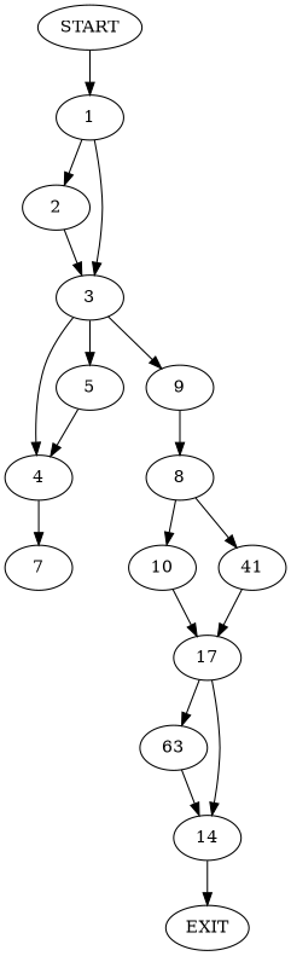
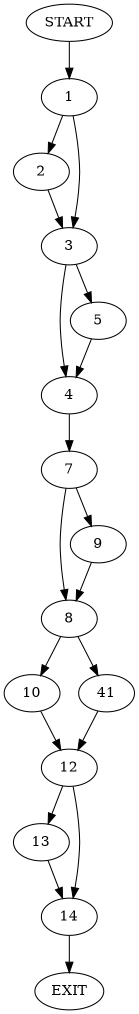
  digraph {
    n1 [label=START]
    1
    2
    3
    n5 [label=EXIT]
    4
    5
    7
    8
    9
    10
    n12 [label=41]
-   12 [label=17]
-   13 [label=63]
+   12
+   13
    14
    n1 -> 1
    1 -> 2
    1 -> 3
    2 -> 3
    3 -> 4
    3 -> 5
    4 -> 7
    5 -> 4
-   3 -> 9
+   7 -> 8
+   7 -> 9
    8 -> 10
    8 -> n12
    9 -> 8
    10 -> 12
    n12 -> 12
    12 -> 13
    12 -> 14
    13 -> 14
    14 -> n5
  }
